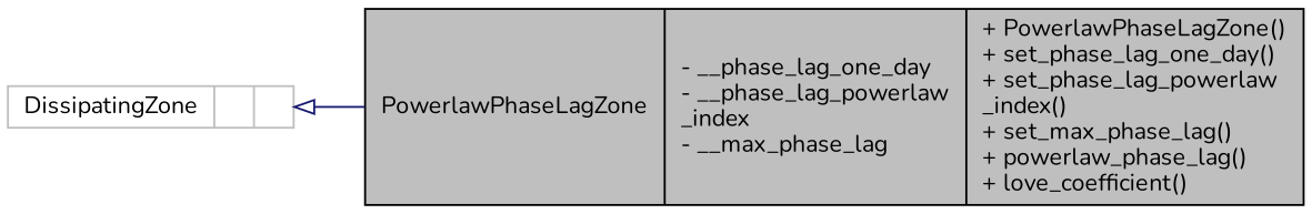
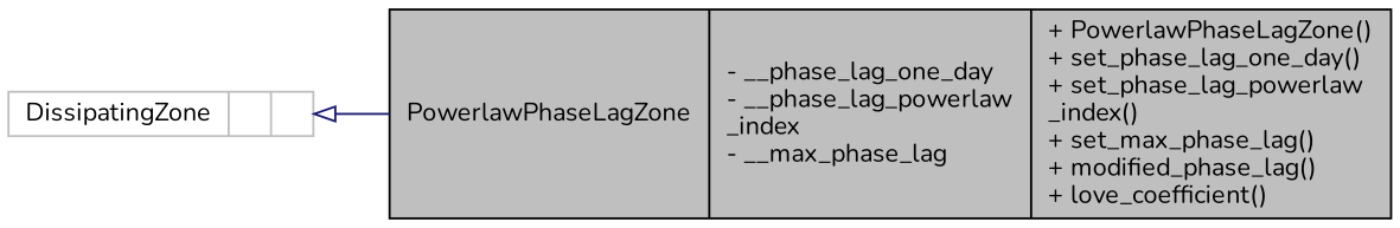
  digraph {
    rankdir=LR
    fontname=Nunito
    node [fontname=Nunito fontsize=12 shape=record style=filled]
-   n1 [color=black fillcolor=grey75 fontcolor=black height=0.2 label="{PowerlawPhaseLagZone\n|- __phase_lag_one_day\l- __phase_lag_powerlaw\l_index\l- __max_phase_lag\l|+ PowerlawPhaseLagZone()\l+ set_phase_lag_one_day()\l+ set_phase_lag_powerlaw\l_index()\l+ set_max_phase_lag()\l+ powerlaw_phase_lag()\l+ love_coefficient()\l}" width=0.4]
+   n1 [color=black fillcolor=grey75 fontcolor=black height=0.2 label="{PowerlawPhaseLagZone\n|- __phase_lag_one_day\l- __phase_lag_powerlaw\l_index\l- __max_phase_lag\l|+ PowerlawPhaseLagZone()\l+ set_phase_lag_one_day()\l+ set_phase_lag_powerlaw\l_index()\l+ set_max_phase_lag()\l+ modified_phase_lag()\l+ love_coefficient()\l}" width=0.4]
    n2 [color=grey75 fillcolor=white height=0.2 label="{DissipatingZone\n||}" width=0.4]
    n2 -> n1 [arrowtail=onormal color=midnightblue dir=back fontname=Nunito fontsize=12 labelfontname=Helvetica labelfontsize=12 style=solid]
  }
